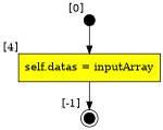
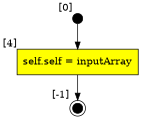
  digraph {
    node [fillcolor=black fixedsize=true style=filled]
    3 [height=.2 shape=circle width=.2 xlabel="[0]"]
-   n2 [fillcolor=yellow label="self.datas = inputArray" shape=box xlabel="[4]" fixedsize=""]
+   n2 [fillcolor=yellow label="self.self = inputArray" shape=box xlabel="[4]" fixedsize=""]
    5 [height=.2 shape=doublecircle width=.2 xlabel="[-1]"]
    3 -> n2
    n2 -> 5
  }
